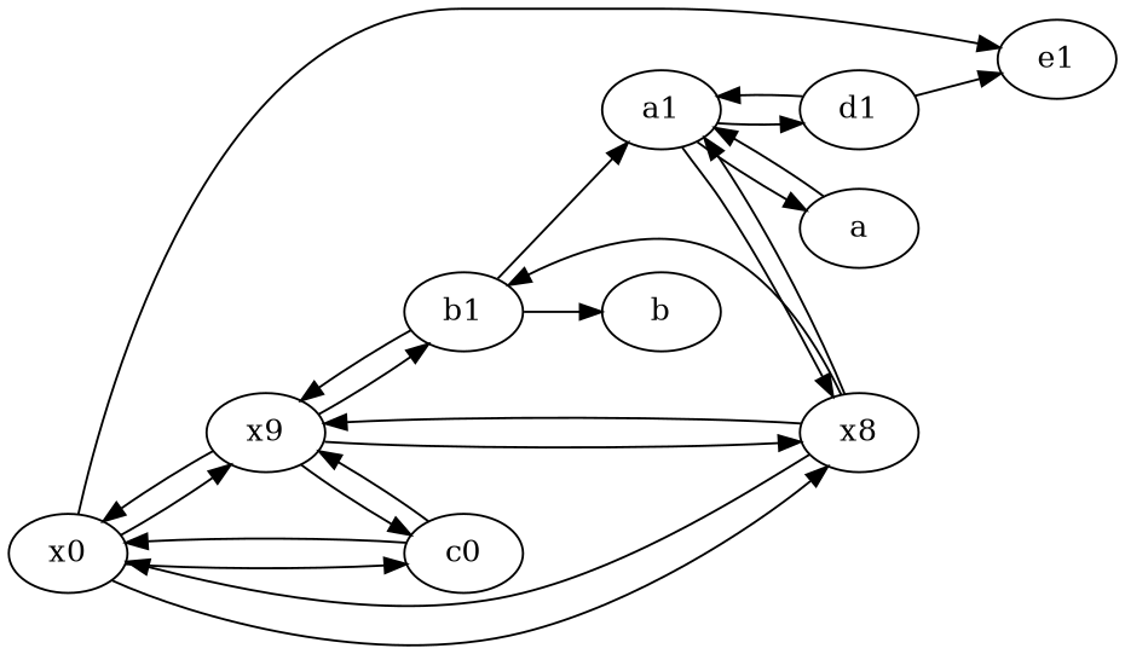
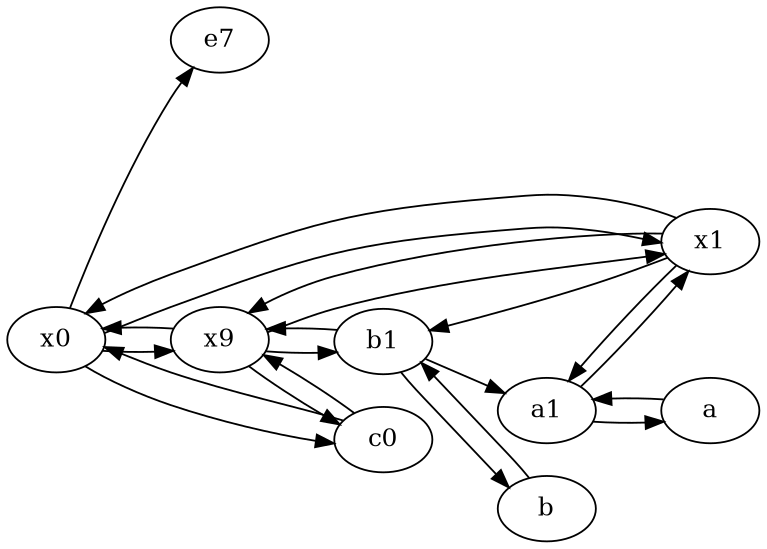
  digraph {
    rankdir=LR
    x0
-   e1
+   e1 [label=e7]
    n3 [label=x9]
-   x1 [label=x8]
+   x1
    n5 [label=c0]
-   d1
    a1
    b1
    b
    a
    x0 -> e1
    x0 -> n3
    x0 -> x1
    x0 -> n5
    n3 -> x0
    n3 -> x1
    n3 -> n5
    n3 -> b1
    x1 -> x0
    x1 -> n3
    x1 -> a1
    x1 -> b1
    n5 -> x0
    n5 -> n3
-   d1 -> e1
-   d1 -> a1
    a1 -> x1
-   a1 -> d1
    a1 -> a
    b1 -> n3
    b1 -> a1
    b1 -> b
+   b -> b1
    a -> a1
  }
